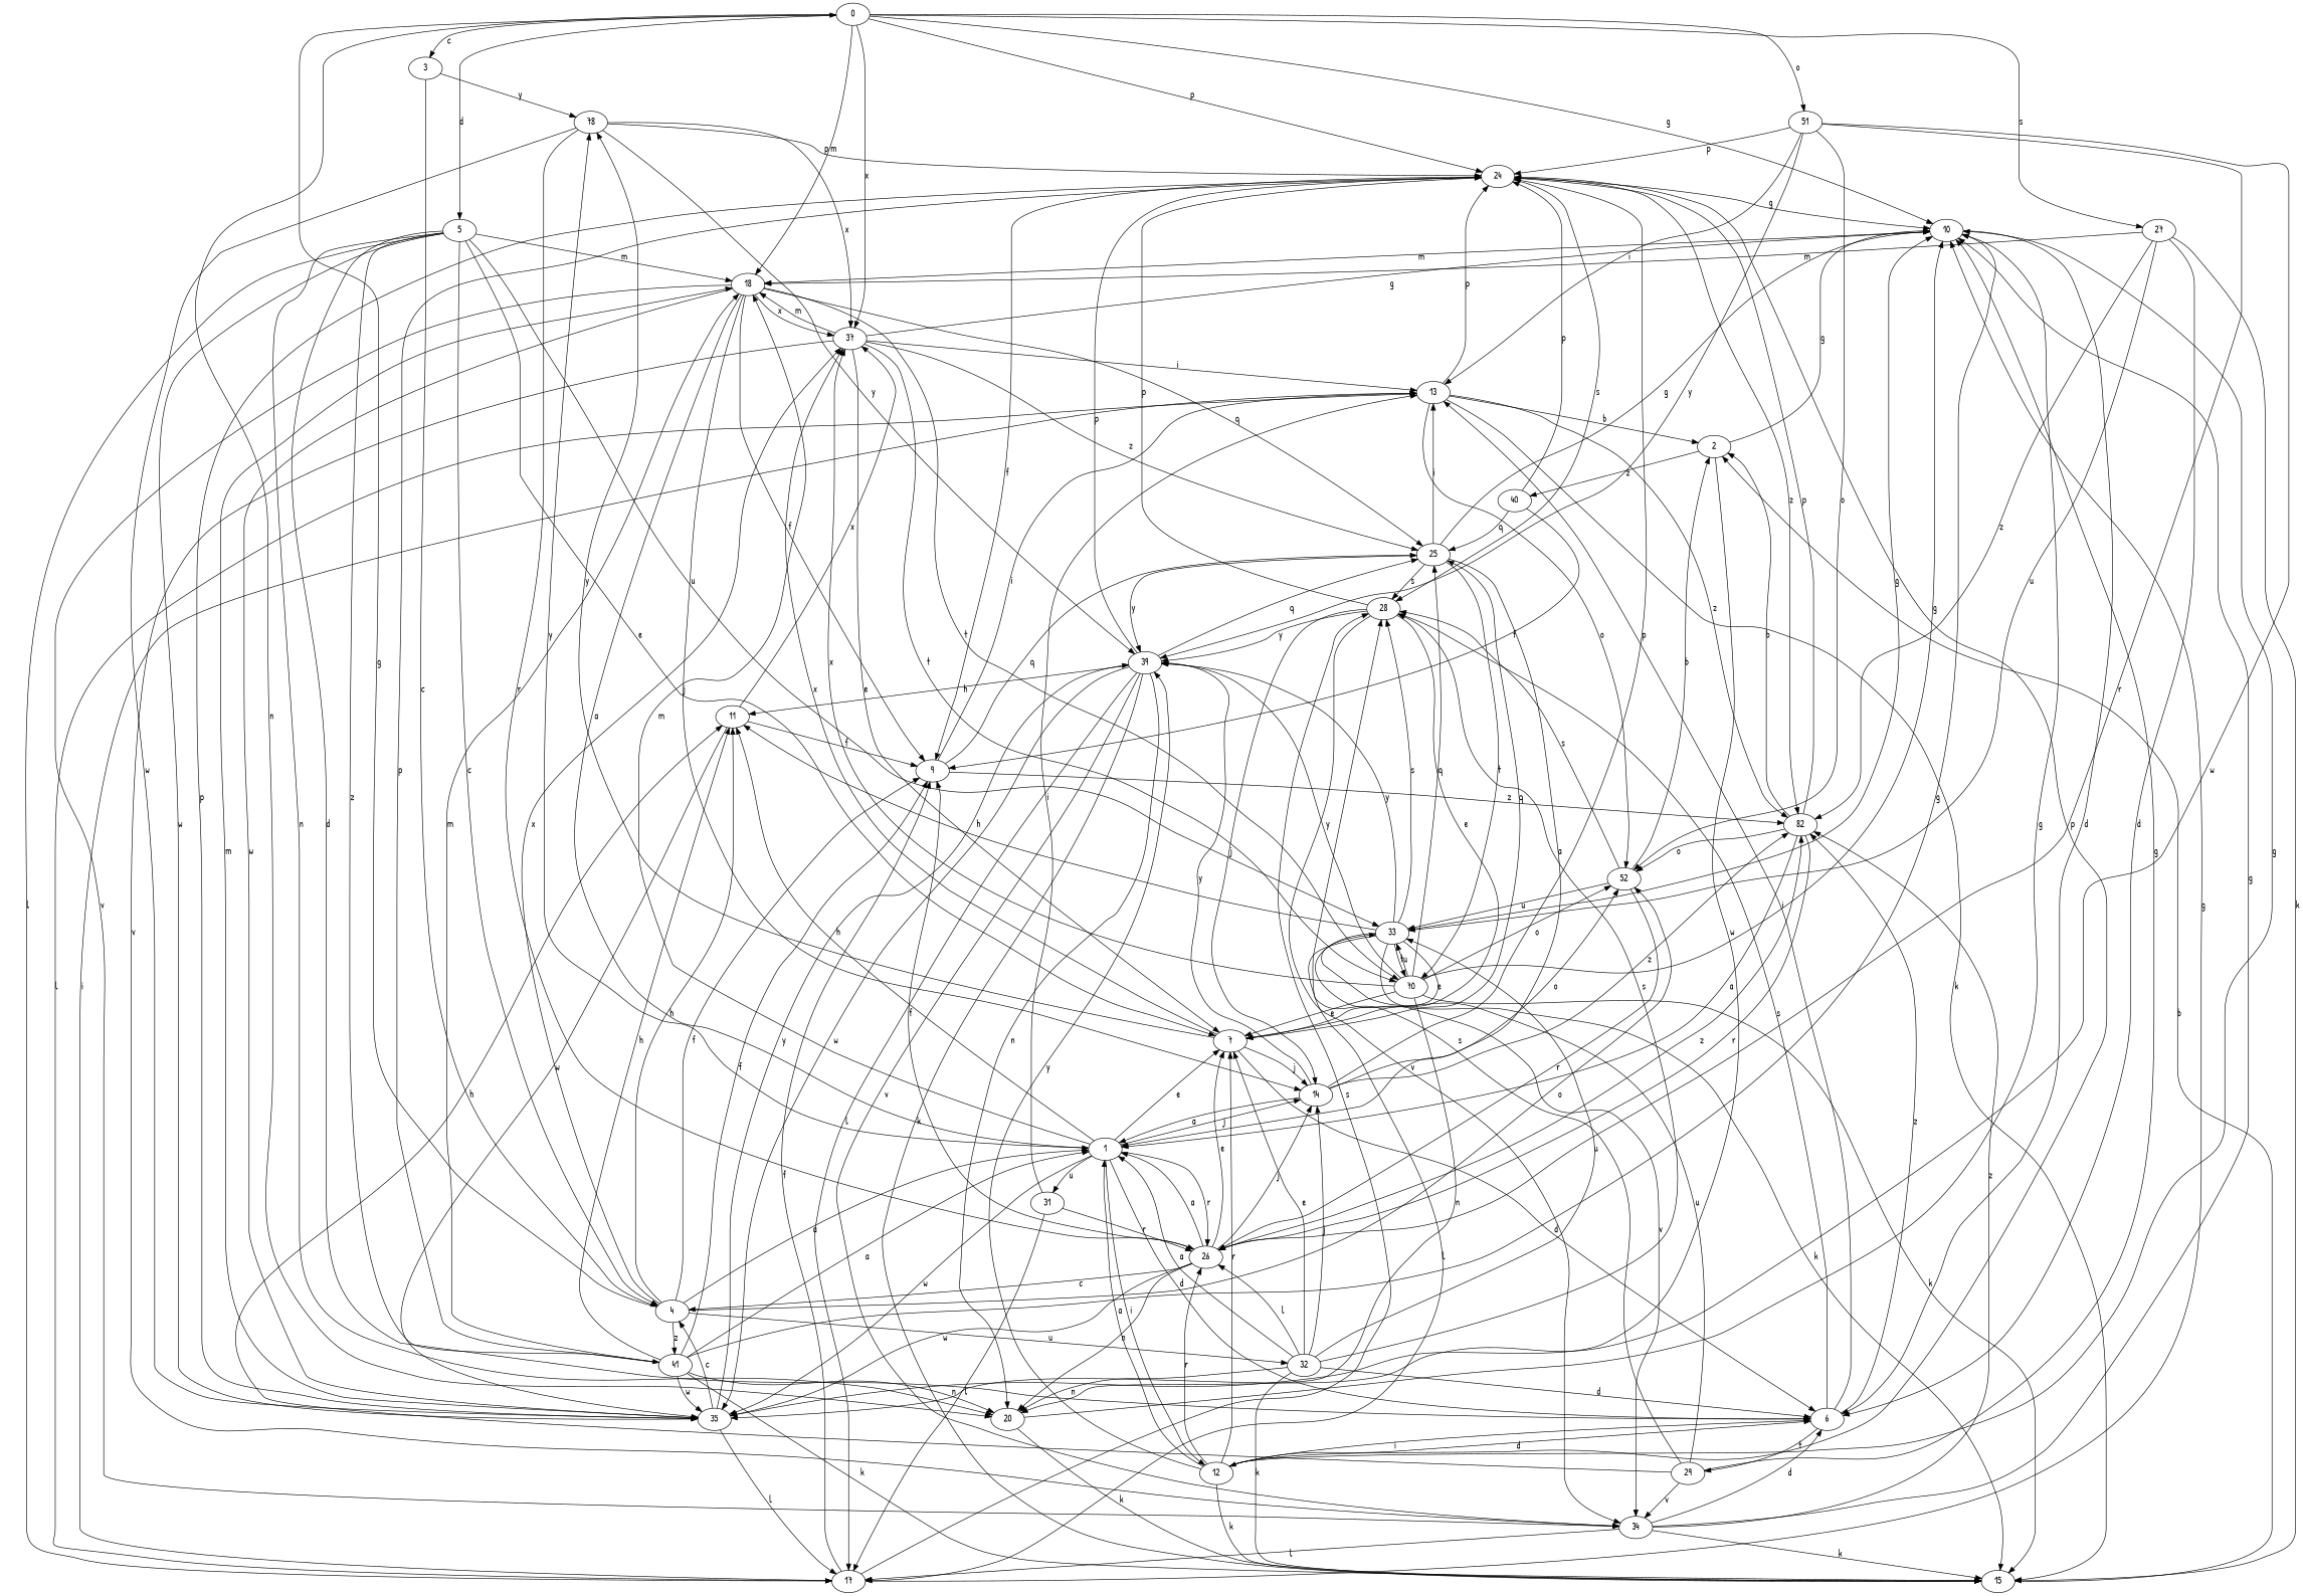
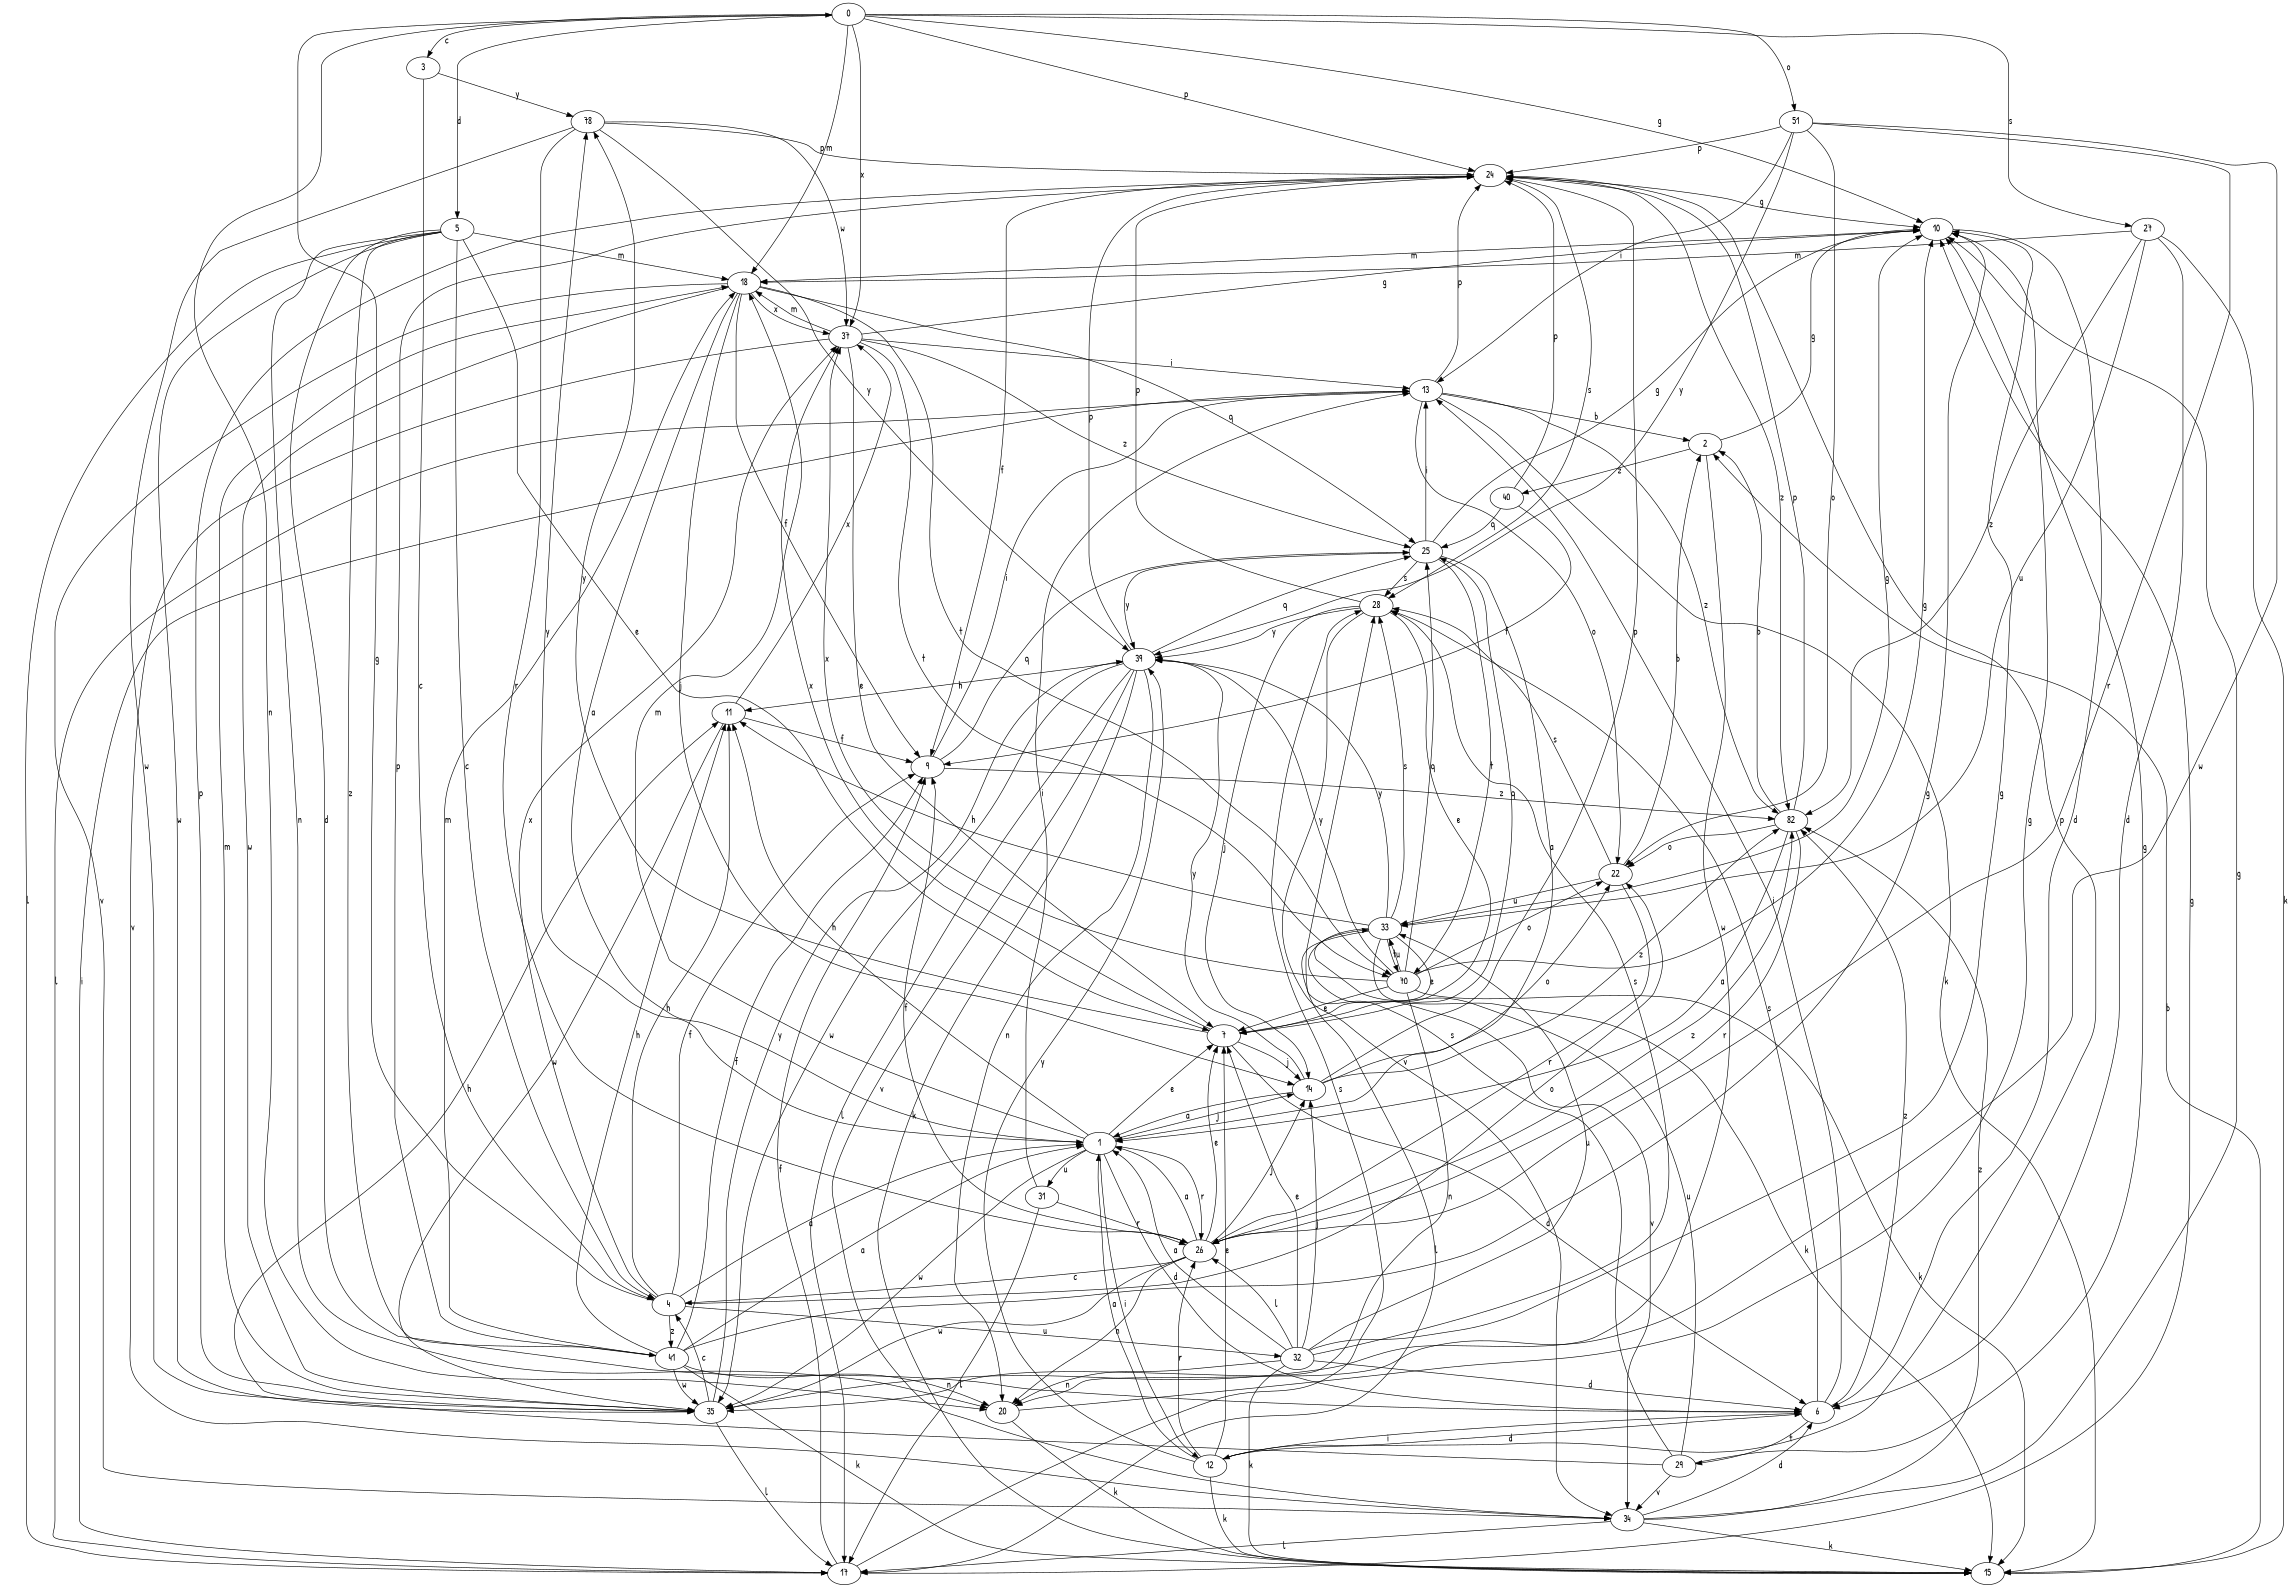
  strict digraph {
    fontname="Patrick Hand"
    node [fontname="Patrick Hand"]
    edge [fontname="Patrick Hand"]
    0
    3
    5
    10
    18
    20
    n7 [label=51]
    24
    27
    37
    n11 [label=78]
    4
    6
    7
    35
    41
    17
    33
    1
    14
    9
    25
    n23 [label=70]
    34
    15
    26
-   22 [label=52]
+   22
    13
    39
    28
    n31 [label=82]
    11
    12
    31
    29
    2
    40
    32
    0 -> 3 [label=c]
    0 -> 5 [label=d]
    0 -> 10 [label=g]
    0 -> 18 [label=m]
    0 -> 20 [label=n]
    0 -> n7 [label=o]
    0 -> 24 [label=p]
    0 -> 27 [label=s]
    0 -> 37 [label=x]
    3 -> n11 [label=y]
    3 -> 4 [label=c]
    5 -> 18 [label=m]
    5 -> 20 [label=n]
    5 -> 4 [label=c]
    5 -> 6 [label=d]
    5 -> 7 [label=e]
    5 -> 35 [label=w]
    5 -> 41 [label=z]
    5 -> 17 [label=l]
-   5 -> 33 [label=u]
    10 -> 18 [label=m]
    10 -> 6 [label=d]
    18 -> 37 [label=x]
    18 -> 35 [label=w]
    18 -> 1 [label=a]
    18 -> 14 [label=j]
    18 -> 9 [label=f]
    18 -> 25 [label=q]
    18 -> n23 [label=t]
    18 -> 34 [label=v]
    20 -> 10 [label=g]
    20 -> 15 [label=k]
    n7 -> 24 [label=p]
    n7 -> 35 [label=w]
    n7 -> 26 [label=r]
    n7 -> 22 [label=o]
    n7 -> 13 [label=i]
    n7 -> 39 [label=y]
    24 -> 10 [label=g]
    24 -> 9 [label=f]
    24 -> 28 [label=s]
    24 -> n31 [label=z]
    27 -> 18 [label=m]
    27 -> 6 [label=d]
    27 -> 33 [label=u]
    27 -> 15 [label=k]
    27 -> n31 [label=z]
    37 -> 10 [label=g]
    37 -> 18 [label=m]
    37 -> 7 [label=e]
    37 -> 25 [label=z]
    37 -> n23 [label=t]
    37 -> 34 [label=v]
    37 -> 13 [label=i]
    n11 -> 24 [label=p]
-   n11 -> 37 [label=x]
+   n11 -> 37 [label=w]
    n11 -> 35 [label=w]
    n11 -> 26 [label=r]
    n11 -> 39 [label=y]
    4 -> 0 [label=g]
    4 -> 37 [label=x]
    4 -> 41 [label=z]
    4 -> 1 [label=a]
    4 -> 9 [label=f]
    4 -> 22 [label=o]
    4 -> 11 [label=h]
    4 -> 32 [label=u]
    6 -> 13 [label=i]
    6 -> 28 [label=s]
    6 -> n31 [label=z]
    6 -> 12 [label=i]
    6 -> 29 [label=t]
    7 -> 37 [label=x]
    7 -> n11 [label=y]
    7 -> 6 [label=d]
    7 -> 14 [label=j]
    7 -> 25 [label=q]
    35 -> 18 [label=m]
    35 -> 24 [label=p]
    35 -> 4 [label=c]
    35 -> 17 [label=l]
    35 -> 39 [label=y]
    41 -> 10 [label=g]
    41 -> 18 [label=m]
    41 -> 20 [label=n]
    41 -> 24 [label=p]
    41 -> 35 [label=w]
    41 -> 1 [label=a]
    41 -> 9 [label=f]
    41 -> 15 [label=k]
    41 -> 11 [label=h]
    17 -> 10 [label=g]
    17 -> 9 [label=f]
    17 -> 13 [label=i]
    17 -> 28 [label=s]
    33 -> 10 [label=g]
    33 -> 7 [label=e]
    33 -> 17 [label=l]
    33 -> n23 [label=t]
    33 -> 34 [label=v]
    33 -> 15 [label=k]
    33 -> 39 [label=y]
    33 -> 28 [label=s]
    33 -> 11 [label=h]
    1 -> 18 [label=m]
    1 -> n11 [label=y]
    1 -> 6 [label=d]
    1 -> 7 [label=e]
    1 -> 35 [label=w]
    1 -> 14 [label=j]
    1 -> 26 [label=r]
    1 -> 11 [label=h]
    1 -> 12 [label=i]
    1 -> 31 [label=u]
    14 -> 24 [label=p]
    14 -> 1 [label=a]
    14 -> 22 [label=o]
    14 -> 39 [label=y]
    14 -> n31 [label=z]
    9 -> 25 [label=q]
    9 -> 13 [label=i]
    9 -> n31 [label=z]
    25 -> 10 [label=g]
    25 -> 1 [label=a]
    25 -> n23 [label=t]
    25 -> 13 [label=i]
    25 -> 39 [label=y]
    25 -> 28 [label=s]
    n23 -> 10 [label=g]
    n23 -> 20 [label=n]
    n23 -> 37 [label=x]
    n23 -> 7 [label=e]
    n23 -> 33 [label=u]
    n23 -> 25 [label=q]
    n23 -> 15 [label=k]
    n23 -> 22 [label=o]
    n23 -> 39 [label=y]
    34 -> 10 [label=g]
    34 -> 6 [label=d]
    34 -> 17 [label=l]
    34 -> 15 [label=k]
    34 -> n31 [label=z]
    15 -> 2 [label=b]
    26 -> 20 [label=n]
    26 -> 4 [label=c]
    26 -> 7 [label=e]
    26 -> 35 [label=w]
    26 -> 1 [label=a]
    26 -> 14 [label=j]
    26 -> 9 [label=f]
    26 -> n31 [label=z]
    22 -> 33 [label=u]
    22 -> 26 [label=r]
    22 -> 28 [label=s]
    22 -> 2 [label=b]
    13 -> 24 [label=p]
    13 -> 17 [label=l]
    13 -> 15 [label=k]
    13 -> 22 [label=o]
    13 -> n31 [label=z]
    13 -> 2 [label=b]
    39 -> 20 [label=n]
    39 -> 24 [label=p]
    39 -> 35 [label=w]
    39 -> 17 [label=l]
    39 -> 25 [label=q]
    39 -> 34 [label=v]
    39 -> 15 [label=k]
    39 -> 11 [label=h]
    28 -> 24 [label=p]
    28 -> 7 [label=e]
    28 -> 14 [label=j]
    28 -> 34 [label=v]
    28 -> 39 [label=y]
    n31 -> 24 [label=p]
    n31 -> 1 [label=a]
    n31 -> 26 [label=r]
    n31 -> 22 [label=o]
    n31 -> 2 [label=b]
    11 -> 37 [label=x]
    11 -> 35 [label=w]
    11 -> 9 [label=f]
    12 -> 24 [label=p]
    12 -> 6 [label=d]
-   12 -> 7 [label=r]
+   12 -> 7 [label=e]
    12 -> 1 [label=a]
    12 -> 15 [label=k]
    12 -> 26 [label=r]
    12 -> 39 [label=y]
    31 -> 17 [label=l]
    31 -> 26 [label=r]
    31 -> 13 [label=i]
    29 -> 10 [label=g]
    29 -> 33 [label=u]
    29 -> 34 [label=v]
    29 -> 28 [label=s]
    29 -> 11 [label=h]
    2 -> 10 [label=g]
    2 -> 35 [label=w]
    2 -> 40 [label=z]
    40 -> 24 [label=p]
    40 -> 9 [label=f]
    40 -> 25 [label=q]
-   12 -> 10 [label=g]
+   32 -> 10 [label=g]
    32 -> 20 [label=n]
    32 -> 6 [label=d]
    32 -> 7 [label=e]
    32 -> 33 [label=u]
    32 -> 1 [label=a]
    32 -> 14 [label=j]
    32 -> 15 [label=k]
    32 -> 26 [label=l]
    32 -> 28 [label=s]
  }
